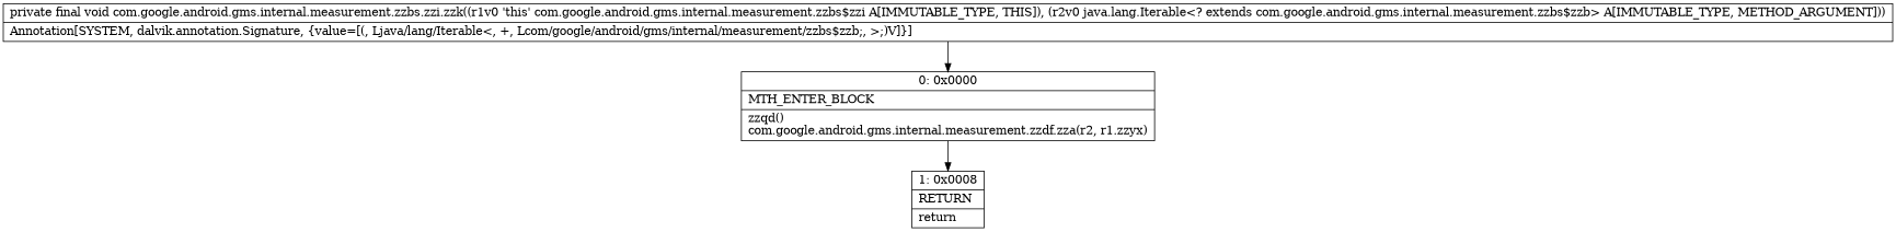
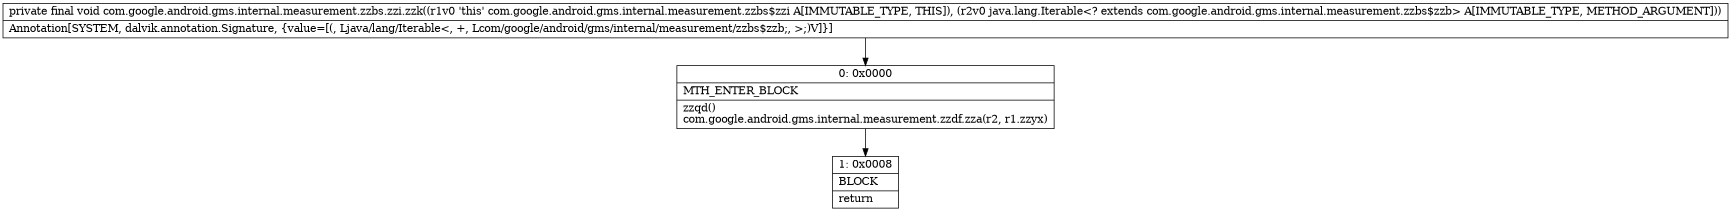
  digraph {
    node [shape=record]
    n1 [label="{0\:\ 0x0000|MTH_ENTER_BLOCK\l|zzqd()\lcom.google.android.gms.internal.measurement.zzdf.zza(r2, r1.zzyx)\l}"]
-   n2 [label="{1\:\ 0x0008|RETURN\l|return\l}"]
+   n2 [label="{1\:\ 0x0008|BLOCK\l|return\l}"]
    n3 [label="{private final void com.google.android.gms.internal.measurement.zzbs.zzi.zzk((r1v0 'this' com.google.android.gms.internal.measurement.zzbs$zzi A[IMMUTABLE_TYPE, THIS]), (r2v0 java.lang.Iterable\<? extends com.google.android.gms.internal.measurement.zzbs$zzb\> A[IMMUTABLE_TYPE, METHOD_ARGUMENT]))  | Annotation[SYSTEM, dalvik.annotation.Signature, \{value=[(, Ljava\/lang\/Iterable\<, +, Lcom\/google\/android\/gms\/internal\/measurement\/zzbs$zzb;, \>;)V]\}]\l}"]
    n1 -> n2
    n3 -> n1
  }
